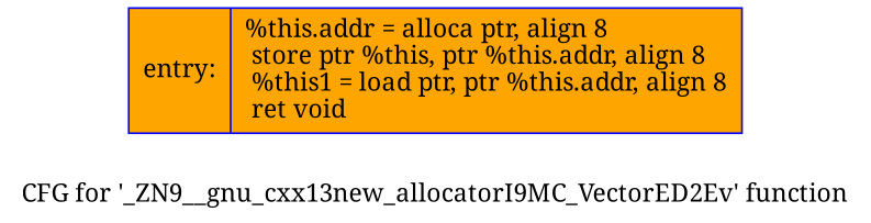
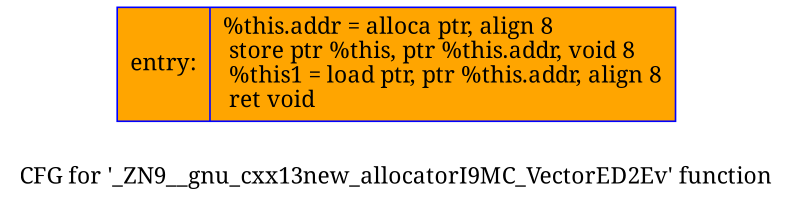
  digraph {
    label="CFG for '_ZN9__gnu_cxx13new_allocatorI9MC_VectorED2Ev' function"
    rankdir=LR
    fontname="Noto Serif"
-   n1 [color=blue fillcolor=orange fontname="Noto Serif" label="{entry:\l|  %this.addr = alloca ptr, align 8\l  store ptr %this, ptr %this.addr, align 8\l  %this1 = load ptr, ptr %this.addr, align 8\l  ret void\l}" shape=record style=filled]
+   n1 [color=blue fillcolor=orange fontname="Noto Serif" label="{entry:\l|  %this.addr = alloca ptr, align 8\l  store ptr %this, ptr %this.addr, void 8\l  %this1 = load ptr, ptr %this.addr, align 8\l  ret void\l}" shape=record style=filled]
  }
